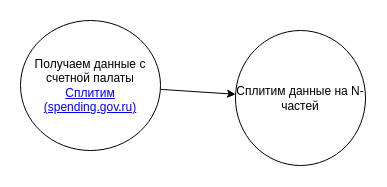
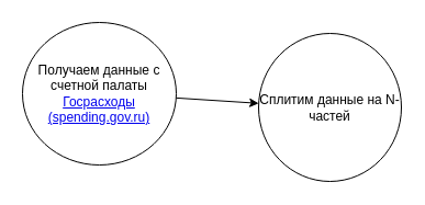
  <mxCell id="0" />
  <mxCell id="1" parent="0" />
  <mxCell id="2" value="" style="edgeStyle=none;html=1;" edge="1" parent="1" source="3" target="4"><mxGeometry relative="1" as="geometry" /></mxCell>
- <mxCell id="3" value="Получаем данные с счетной палаты&lt;br&gt;&lt;a href=&quot;https://spending.gov.ru/devs/opendata/&quot;&gt;Сплитим (spending.gov.ru)&lt;/a&gt;" style="ellipse;whiteSpace=wrap;html=1;" vertex="1" parent="1"><mxGeometry x="20" y="20" width="140" height="130" as="geometry" /></mxCell>
+ <mxCell id="3" value="Получаем данные с счетной палаты&lt;br&gt;&lt;a href=&quot;https://spending.gov.ru/devs/opendata/&quot;&gt;Госрасходы (spending.gov.ru)&lt;/a&gt;" style="ellipse;whiteSpace=wrap;html=1;" vertex="1" parent="1"><mxGeometry x="20" y="20" width="140" height="130" as="geometry" /></mxCell>
  <mxCell id="4" value="Сплитим данные на N-частей" style="ellipse;whiteSpace=wrap;html=1;" vertex="1" parent="1"><mxGeometry x="235" y="30" width="130" height="135" as="geometry" /></mxCell>
